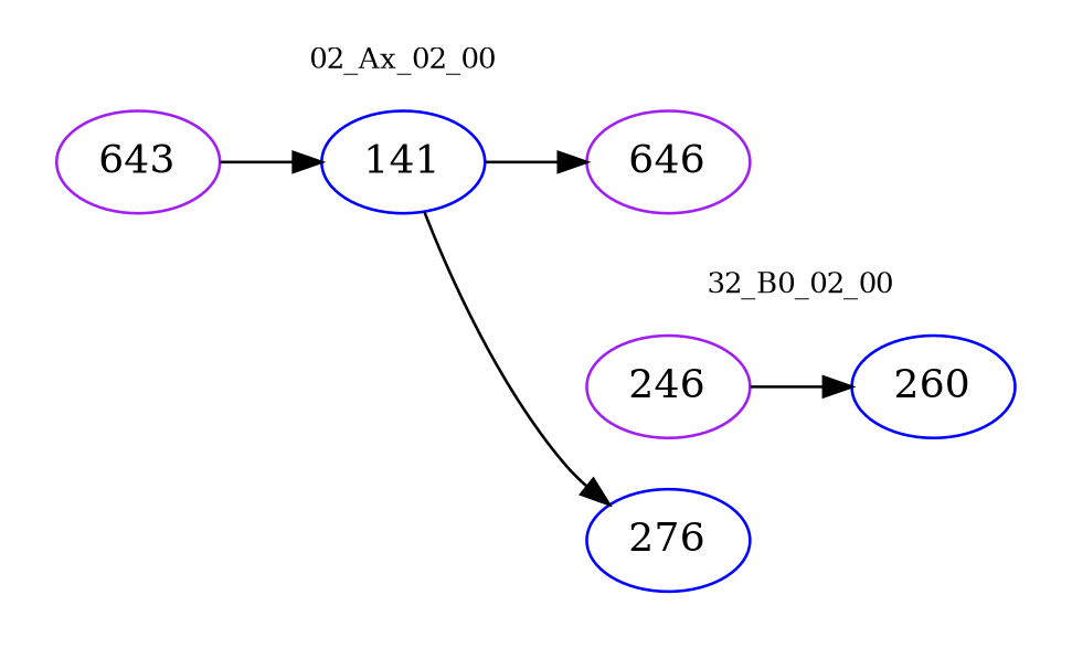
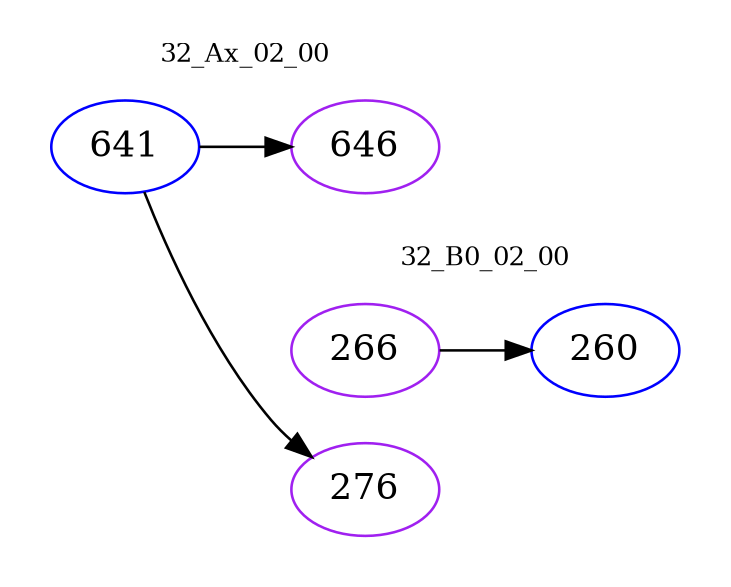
  digraph {
    rankdir=LR
    node [color=purple]
    edge [color=black]
-   n1 [label=643]
-   n2 [color=blue label=141]
+   n2 [color=blue label=641]
    n3 [label=646]
-   n4 [label=246]
+   n4 [label=266]
    n5 [color=blue label=260]
-   n6 [color=blue label=276]
+   n6 [label=276]
    subgraph cluster_1 {
      color=white
      fontsize=10
-     label="02_Ax_02_00"
-     n1
+     label="32_Ax_02_00"
      n2
      n3
    }
    subgraph cluster_2 {
      color=white
      fontsize=10
      label="32_B0_02_00"
      n4
      n5
      n6
    }
-   n1 -> n2
    n2 -> n3
    n2 -> n6
    n4 -> n5
  }
